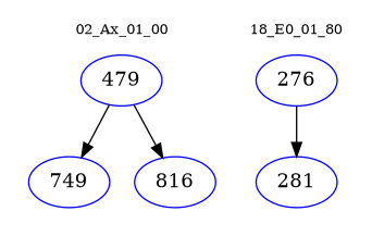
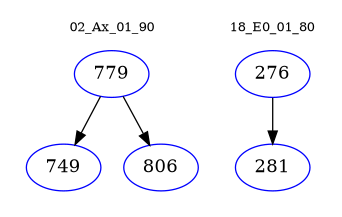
  digraph {
    node [color=blue]
    edge [color=black]
-   n1 [label=479]
+   n1 [label=779]
    n2 [label=749]
-   n3 [label=816]
+   n3 [label=806]
    n4 [label=276]
    n5 [label=281]
    subgraph cluster_1 {
      color=white
      fontsize=10
-     label="02_Ax_01_00"
+     label="02_Ax_01_90"
      n1
      n2
      n3
    }
    subgraph cluster_2 {
      color=white
      fontsize=10
      label="18_E0_01_80"
      n4
      n5
    }
    n1 -> n2
    n1 -> n3
    n4 -> n5
  }
